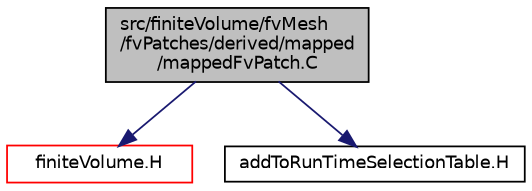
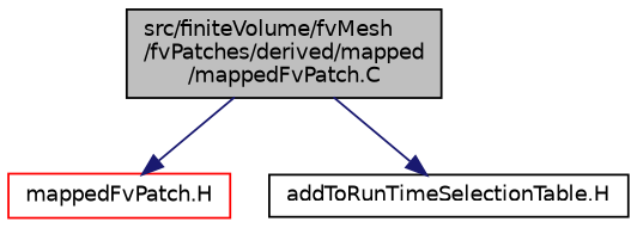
  digraph {
    node [color=black fontname=Helvetica fontsize=10 shape=record]
    edge [color=midnightblue fontname=Helvetica fontsize=10 labelfontname=Helvetica labelfontsize=10 style=solid]
    n1 [fillcolor=grey75 fontcolor=black height=0.2 label="src/finiteVolume/fvMesh\l/fvPatches/derived/mapped\l/mappedFvPatch.C" style=filled width=0.4]
-   n2 [color=red height=0.2 label="finiteVolume.H" width=0.4]
+   n2 [color=red height=0.2 label="mappedFvPatch.H" width=0.4]
    n3 [height=0.2 label="addToRunTimeSelectionTable.H" width=0.4]
    n1 -> n2
    n1 -> n3
  }
